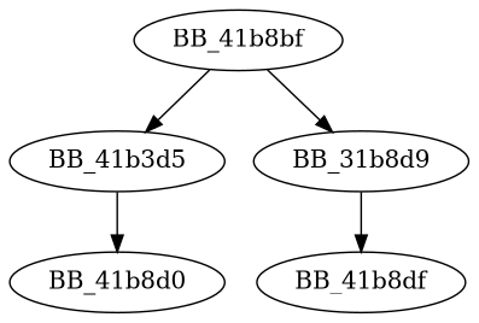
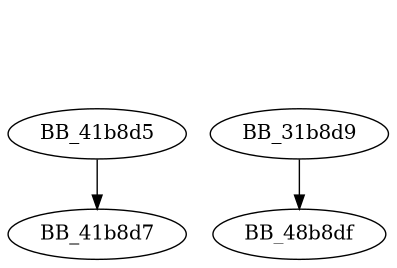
  digraph {
-   BB_41b8bf
-   BB_41b8d5 [label=BB_41b3d5]
+   BB_41b8d5
    n3 [label=BB_31b8d9]
-   BB_41b8d7 [label=BB_41b8d0]
-   BB_41b8df
-   BB_41b8bf -> BB_41b8d5
-   BB_41b8bf -> n3
+   BB_41b8d7
+   BB_41b8df [label=BB_48b8df]
    BB_41b8d5 -> BB_41b8d7
    n3 -> BB_41b8df
  }
